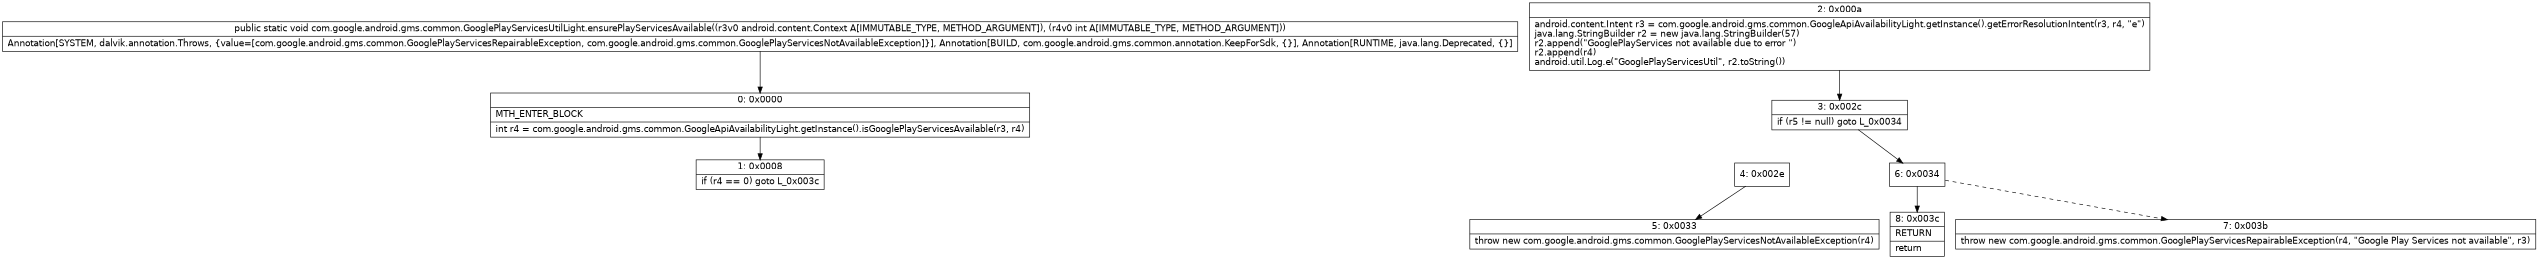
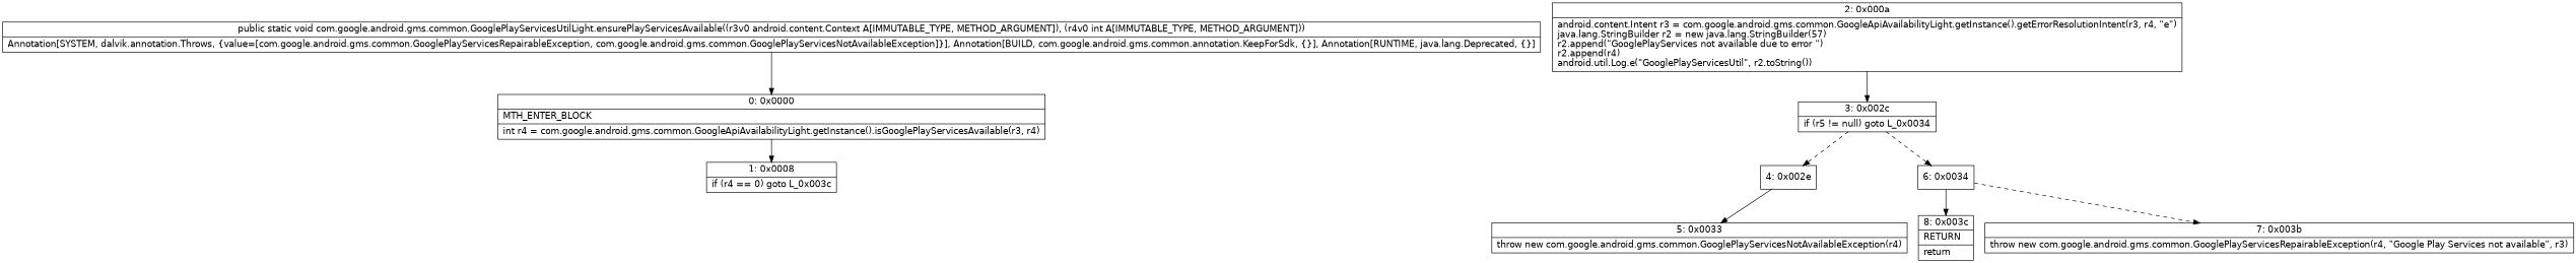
  digraph {
    fontname="DejaVu Sans"
    node [fontname="DejaVu Sans" shape=record]
    edge [fontname="DejaVu Sans"]
    n1 [label="{0\:\ 0x0000|MTH_ENTER_BLOCK\l|int r4 = com.google.android.gms.common.GoogleApiAvailabilityLight.getInstance().isGooglePlayServicesAvailable(r3, r4)\l}"]
    n2 [label="{1\:\ 0x0008|if (r4 == 0) goto L_0x003c\l}"]
    n3 [label="{2\:\ 0x000a|android.content.Intent r3 = com.google.android.gms.common.GoogleApiAvailabilityLight.getInstance().getErrorResolutionIntent(r3, r4, \"e\")\ljava.lang.StringBuilder r2 = new java.lang.StringBuilder(57)\lr2.append(\"GooglePlayServices not available due to error \")\lr2.append(r4)\landroid.util.Log.e(\"GooglePlayServicesUtil\", r2.toString())\l}"]
    n4 [label="{3\:\ 0x002c|if (r5 != null) goto L_0x0034\l}"]
    n5 [label="{8\:\ 0x003c|RETURN\l|return\l}"]
    n6 [label="{4\:\ 0x002e}"]
    n7 [label="{6\:\ 0x0034}"]
    n8 [label="{5\:\ 0x0033|throw new com.google.android.gms.common.GooglePlayServicesNotAvailableException(r4)\l}"]
    n9 [label="{7\:\ 0x003b|throw new com.google.android.gms.common.GooglePlayServicesRepairableException(r4, \"Google Play Services not available\", r3)\l}"]
    n10 [label="{public static void com.google.android.gms.common.GooglePlayServicesUtilLight.ensurePlayServicesAvailable((r3v0 android.content.Context A[IMMUTABLE_TYPE, METHOD_ARGUMENT]), (r4v0 int A[IMMUTABLE_TYPE, METHOD_ARGUMENT]))  | Annotation[SYSTEM, dalvik.annotation.Throws, \{value=[com.google.android.gms.common.GooglePlayServicesRepairableException, com.google.android.gms.common.GooglePlayServicesNotAvailableException]\}], Annotation[BUILD, com.google.android.gms.common.annotation.KeepForSdk, \{\}], Annotation[RUNTIME, java.lang.Deprecated, \{\}]\l}"]
    n1 -> n2
    n3 -> n4
-   n4 -> n7
+   n4 -> n6 [style=dashed]
+   n4 -> n7 [style=dashed]
    n6 -> n8
    n7 -> n5
    n7 -> n9 [style=dashed]
    n10 -> n1
  }
